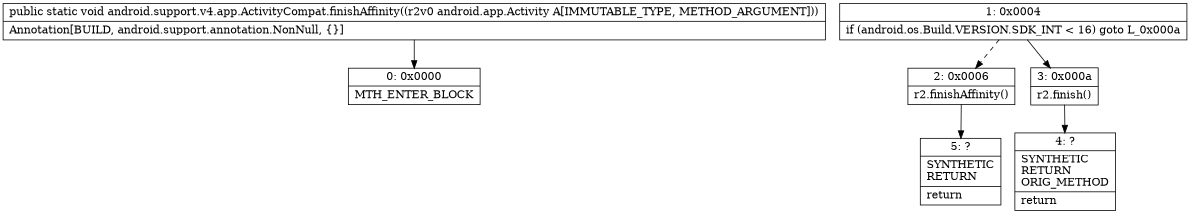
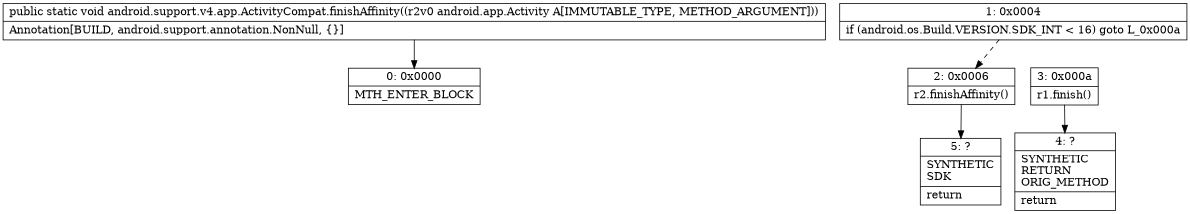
  digraph {
    node [shape=record]
    n1 [label="{0\:\ 0x0000|MTH_ENTER_BLOCK\l}"]
    n2 [label="{1\:\ 0x0004|if (android.os.Build.VERSION.SDK_INT \< 16) goto L_0x000a\l}"]
    n3 [label="{2\:\ 0x0006|r2.finishAffinity()\l}"]
-   n4 [label="{3\:\ 0x000a|r2.finish()\l}"]
-   n5 [label="{5\:\ ?|SYNTHETIC\lRETURN\l|return\l}"]
+   n4 [label="{3\:\ 0x000a|r1.finish()\l}"]
+   n5 [label="{5\:\ ?|SYNTHETIC\lSDK\l|return\l}"]
    n6 [label="{4\:\ ?|SYNTHETIC\lRETURN\lORIG_METHOD\l|return\l}"]
    n7 [label="{public static void android.support.v4.app.ActivityCompat.finishAffinity((r2v0 android.app.Activity A[IMMUTABLE_TYPE, METHOD_ARGUMENT]))  | Annotation[BUILD, android.support.annotation.NonNull, \{\}]\l}"]
    n2 -> n3 [style=dashed]
-   n2 -> n4
    n3 -> n5
    n4 -> n6
    n7 -> n1
  }
